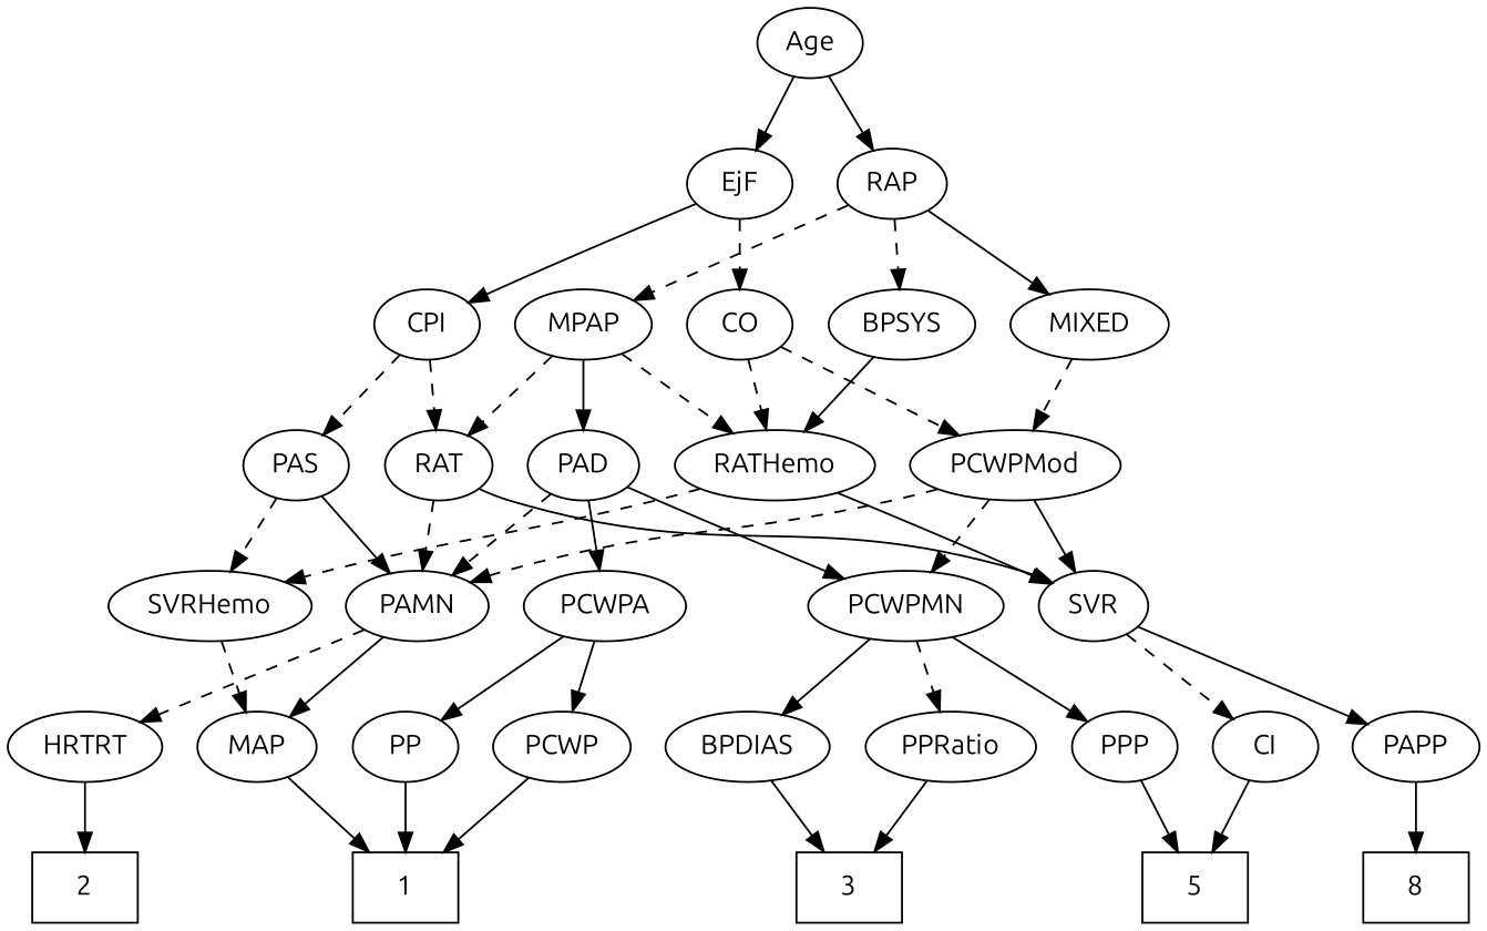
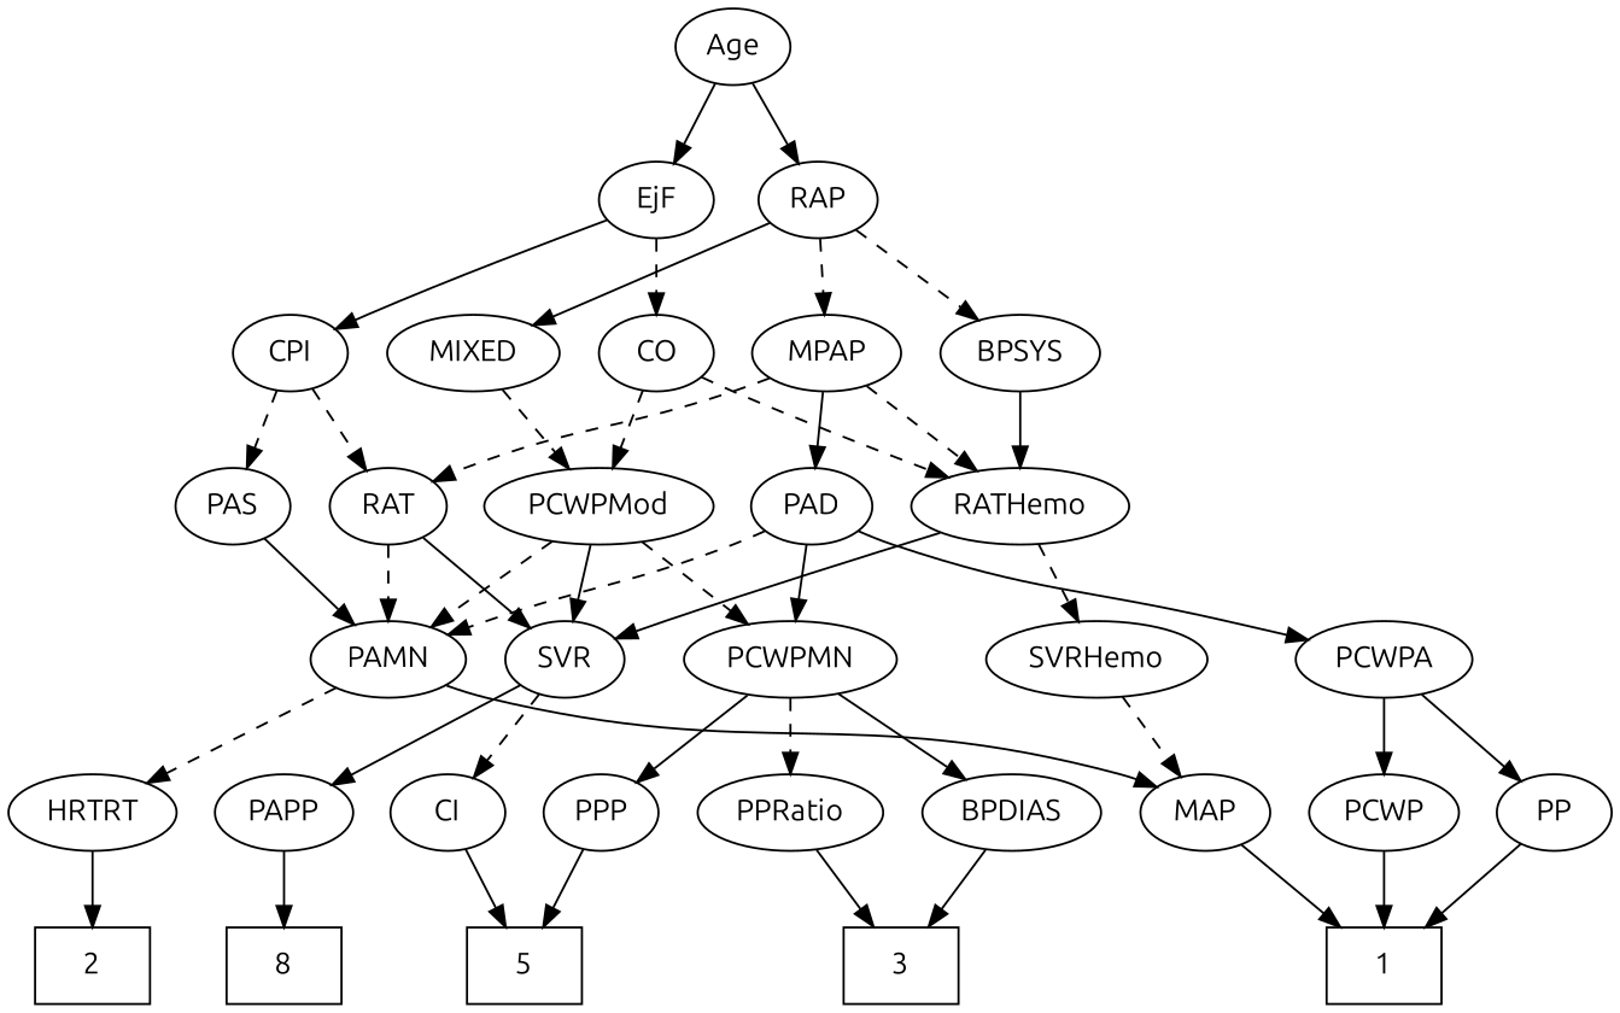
  strict digraph {
    fontname=Ubuntu
    node [fontname=Ubuntu]
    edge [fontname=Ubuntu style=solid]
    1 [height=0.5 shape=box width=0.75]
    2 [height=0.5 shape=box width=0.75]
    3 [height=0.5 shape=box width=0.75]
    n4 [height=0.5 label=8 shape=box width=0.75]
    5 [height=0.5 shape=box width=0.75]
    Age [height=0.5 width=0.75]
    EjF [height=0.5 width=0.75]
    RAP [height=0.5 width=0.77632]
    CO [height=0.5 width=0.75]
    CPI [height=0.5 width=0.75]
    MIXED [height=0.5 width=1.1193]
    MPAP [height=0.5 width=0.97491]
    BPSYS [height=0.5 width=1.0471]
    PCWPMod [height=0.5 width=1.4443]
    RATHemo [height=0.5 width=1.3721]
    RAT [height=0.5 width=0.75827]
    PAS [height=0.5 width=0.75]
    PAD [height=0.5 width=0.79437]
    PAMN [height=0.5 width=1.011]
    PCWPMN [height=0.5 width=1.3902]
    SVR [height=0.5 width=0.77632]
    SVRHemo [height=0.5 width=1.3902]
    PCWPA [height=0.5 width=1.1555]
    MAP [height=0.5 width=0.84854]
    HRTRT [height=0.5 width=1.1013]
    BPDIAS [height=0.5 width=1.1735]
    PPP [height=0.5 width=0.75]
    PPRatio [height=0.5 width=1.1013]
    CI [height=0.5 width=0.75]
    PAPP [height=0.5 width=0.88464]
    PP [height=0.5 width=0.75]
    PCWP [height=0.5 width=0.97491]
    Age -> EjF
    Age -> RAP
    EjF -> CO [style=dashed]
    EjF -> CPI
    RAP -> MIXED
    RAP -> MPAP [style=dashed]
    RAP -> BPSYS [style=dashed]
    CO -> PCWPMod [style=dashed]
    CO -> RATHemo [style=dashed]
    CPI -> RAT [style=dashed]
    CPI -> PAS [style=dashed]
    MIXED -> PCWPMod [style=dashed]
    MPAP -> RATHemo [style=dashed]
    MPAP -> RAT [style=dashed]
    MPAP -> PAD
    BPSYS -> RATHemo
    PCWPMod -> PAMN [style=dashed]
    PCWPMod -> PCWPMN [style=dashed]
    PCWPMod -> SVR
    RATHemo -> SVR
    RATHemo -> SVRHemo [style=dashed]
    RAT -> PAMN [style=dashed]
    RAT -> SVR
    PAS -> PAMN
-   PAS -> SVRHemo [style=dashed]
    PAD -> PAMN [style=dashed]
    PAD -> PCWPMN
    PAD -> PCWPA
    PAMN -> MAP
    PAMN -> HRTRT [style=dashed]
    PCWPMN -> BPDIAS
    PCWPMN -> PPP
    PCWPMN -> PPRatio [style=dashed]
    SVR -> CI [style=dashed]
    SVR -> PAPP
    SVRHemo -> MAP [style=dashed]
    PCWPA -> PP
    PCWPA -> PCWP
    MAP -> 1
    HRTRT -> 2
    BPDIAS -> 3
    PPP -> 5
    PPRatio -> 3
    CI -> 5
    PAPP -> n4
    PP -> 1
    PCWP -> 1
  }
